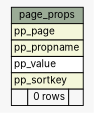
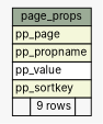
  digraph {
    bgcolor="#f7f7f7"
    fontname=Inter
    fontsize=11
    nodesep=0.18
    rankdir=RL
    ranksep=0.46
-   n1 [fontname=Inter fontsize=11 label=<     <TABLE BORDER="0" CELLBORDER="1" CELLSPACING="0" BGCOLOR="#ffffff">       <TR><TD COLSPAN="3" BGCOLOR="#9bab96" ALIGN="CENTER">page_props</TD></TR>       <TR><TD PORT="pp_page" COLSPAN="3" BGCOLOR="#f4f7da" ALIGN="LEFT">pp_page</TD></TR>       <TR><TD PORT="pp_propname" COLSPAN="3" BGCOLOR="#f4f7da" ALIGN="LEFT">pp_propname</TD></TR>       <TR><TD PORT="pp_value" COLSPAN="3" ALIGN="LEFT">pp_value</TD></TR>       <TR><TD PORT="pp_sortkey" COLSPAN="3" BGCOLOR="#f4f7da" ALIGN="LEFT">pp_sortkey</TD></TR>       <TR><TD ALIGN="LEFT" BGCOLOR="#f7f7f7">  </TD><TD ALIGN="RIGHT" BGCOLOR="#f7f7f7">0 rows</TD><TD ALIGN="RIGHT" BGCOLOR="#f7f7f7">  </TD></TR>     </TABLE>> shape=plaintext]
+   n1 [fontname=Inter fontsize=11 label=<     <TABLE BORDER="0" CELLBORDER="1" CELLSPACING="0" BGCOLOR="#ffffff">       <TR><TD COLSPAN="3" BGCOLOR="#9bab96" ALIGN="CENTER">page_props</TD></TR>       <TR><TD PORT="pp_page" COLSPAN="3" BGCOLOR="#f4f7da" ALIGN="LEFT">pp_page</TD></TR>       <TR><TD PORT="pp_propname" COLSPAN="3" BGCOLOR="#f4f7da" ALIGN="LEFT">pp_propname</TD></TR>       <TR><TD PORT="pp_value" COLSPAN="3" ALIGN="LEFT">pp_value</TD></TR>       <TR><TD PORT="pp_sortkey" COLSPAN="3" BGCOLOR="#f4f7da" ALIGN="LEFT">pp_sortkey</TD></TR>       <TR><TD ALIGN="LEFT" BGCOLOR="#f7f7f7">  </TD><TD ALIGN="RIGHT" BGCOLOR="#f7f7f7">9 rows</TD><TD ALIGN="RIGHT" BGCOLOR="#f7f7f7">  </TD></TR>     </TABLE>> shape=plaintext]
  }
